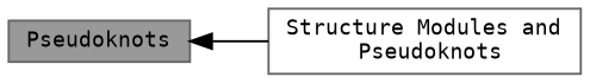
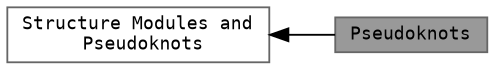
  digraph {
    rankdir=LR
    fontname="DejaVu Sans Mono"
    node [fontname="DejaVu Sans Mono" fontsize=10 shape=box style=filled]
    n1 [color=grey40 fillcolor=white height=0.2 label="Structure Modules and\l Pseudoknots" width=0.4]
    n2 [color=gray40 fillcolor=grey60 fontcolor=black height=0.2 label=Pseudoknots width=0.4]
-   n2 -> n1 [dir=back fontname="DejaVu Sans Mono" fontsize=10 labelfontname=Helvetica labelfontsize=10 shape=plaintext style=solid color=black]
+   n1 -> n2 [dir=back fontname="DejaVu Sans Mono" fontsize=10 labelfontname=Helvetica labelfontsize=10 shape=plaintext style=solid color=black]
  }
